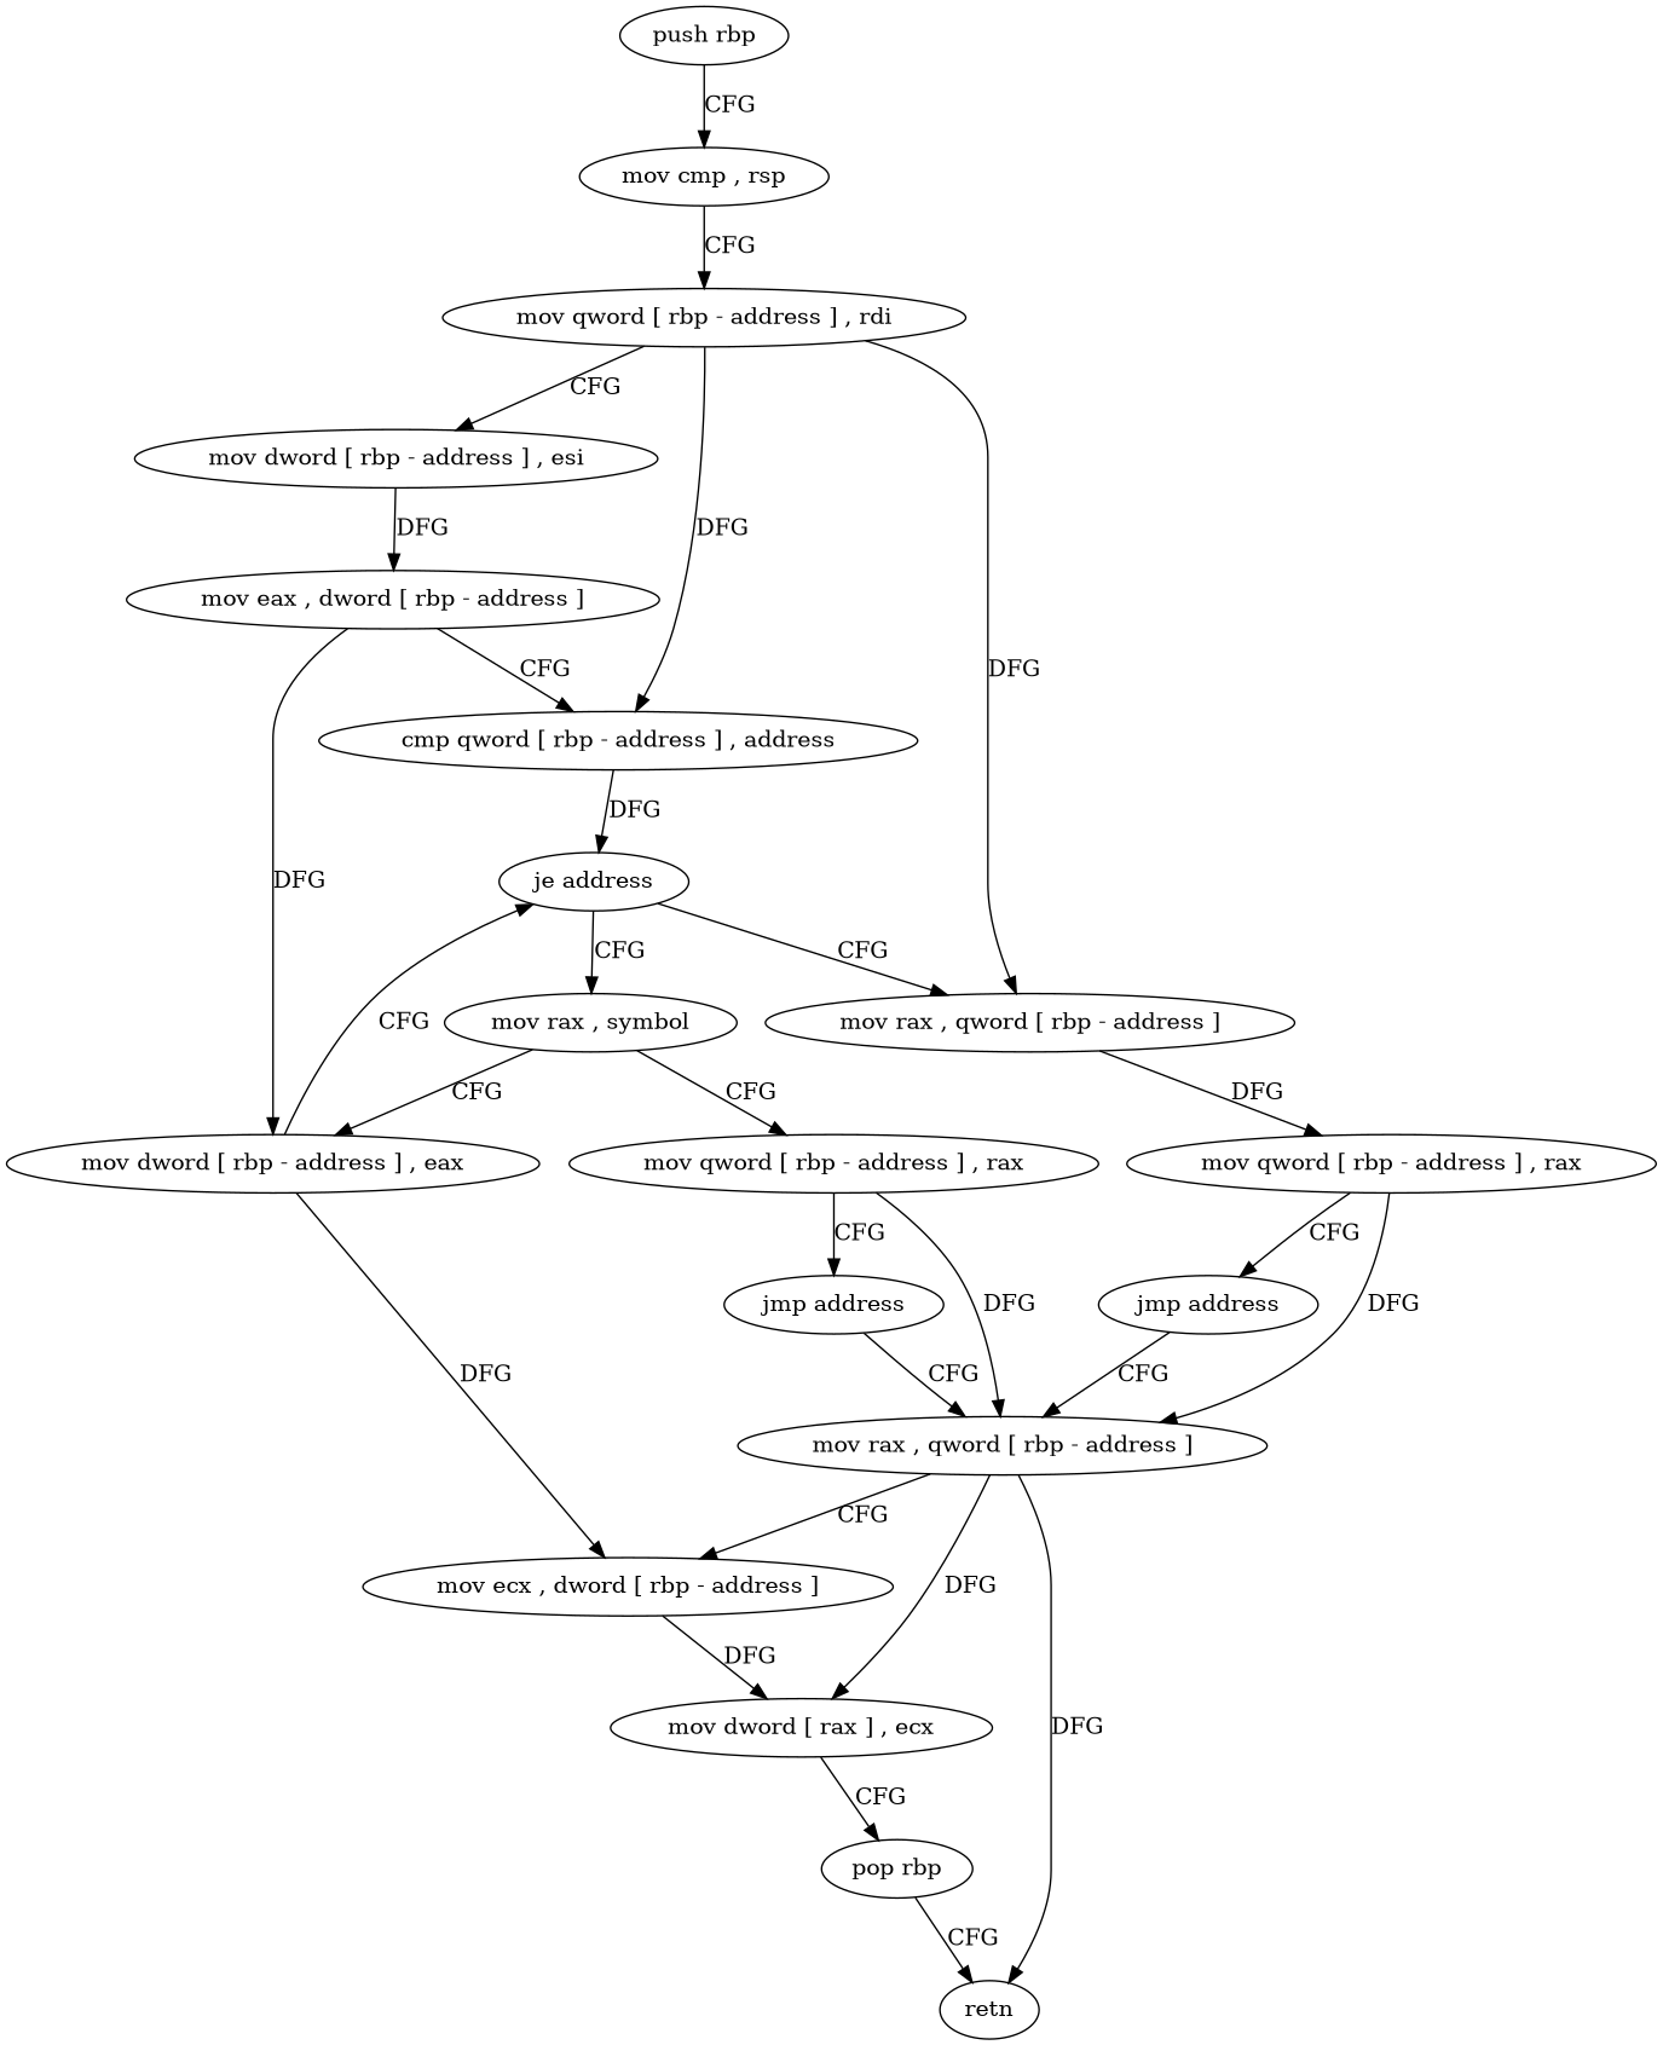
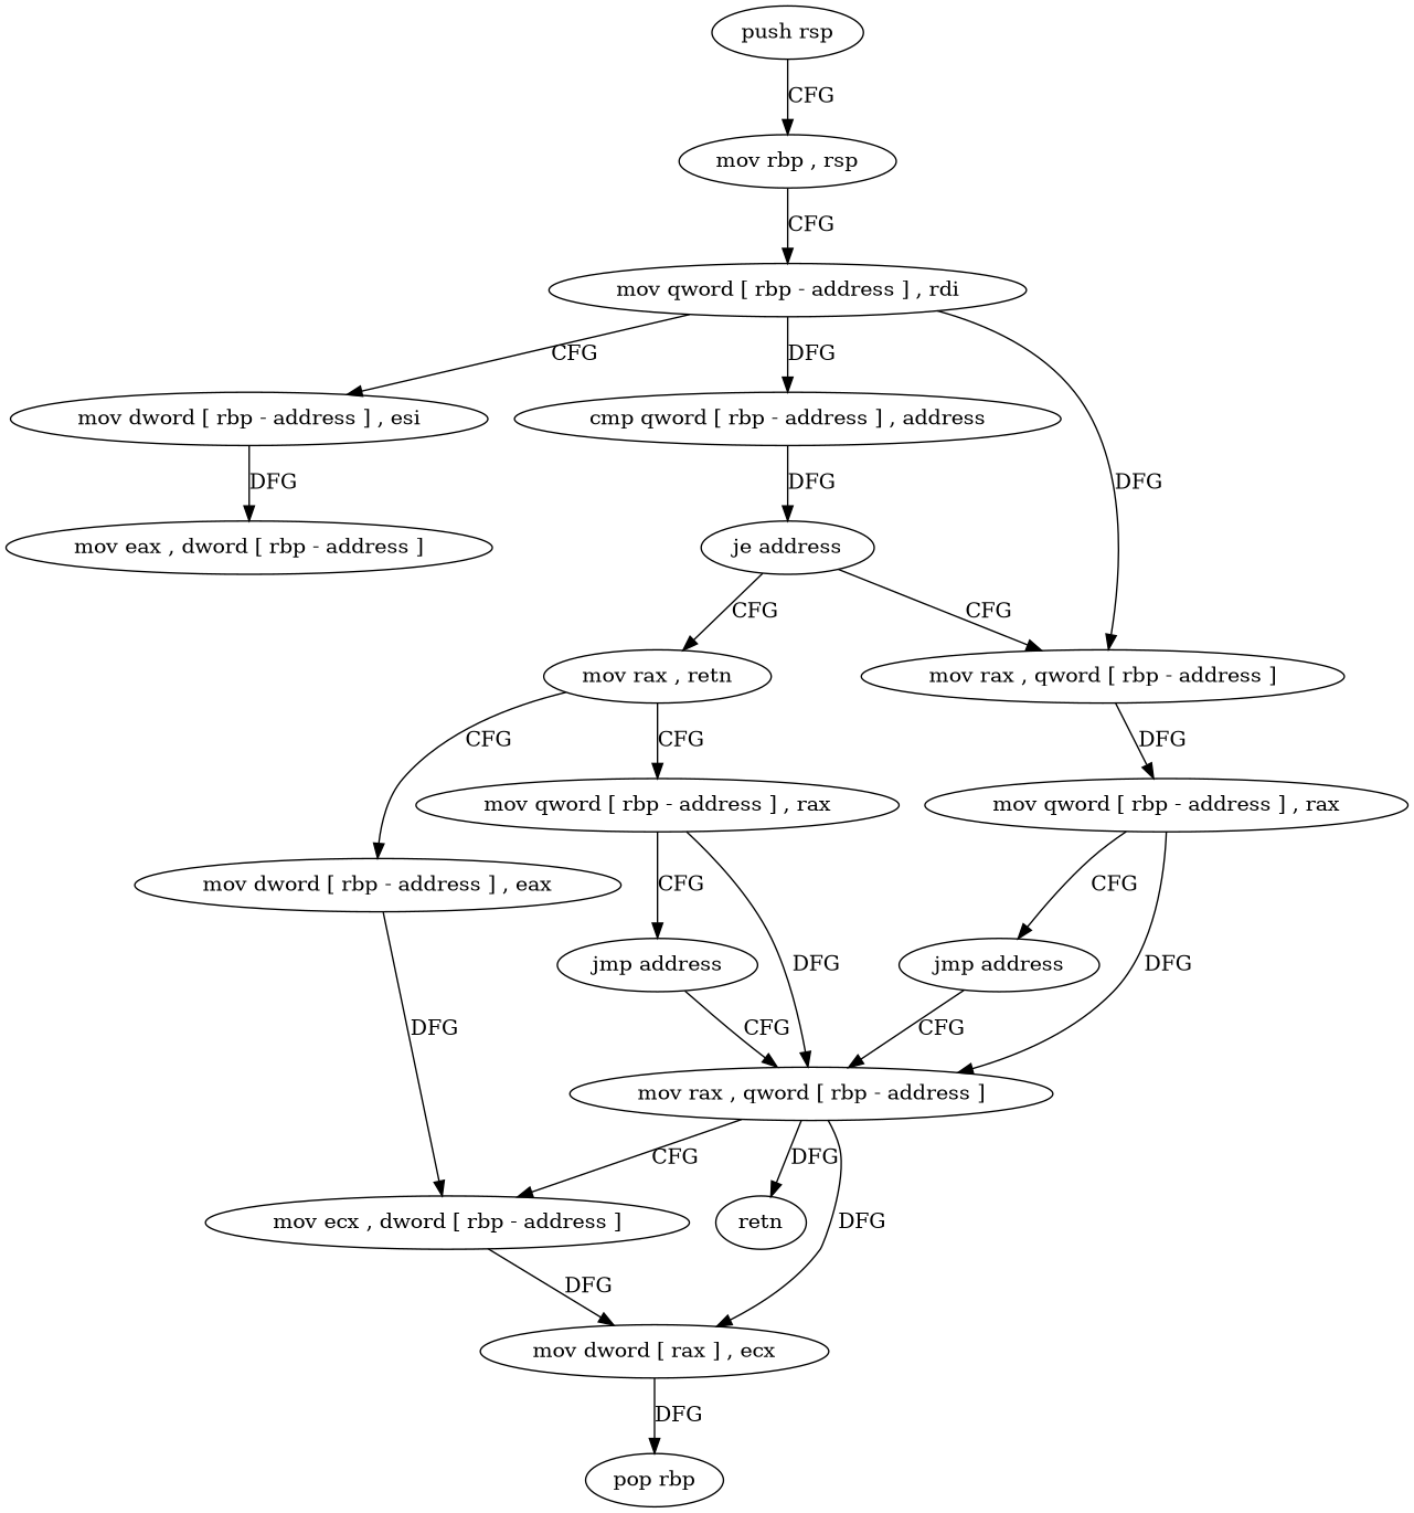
  digraph {
-   n1 [label="push rbp"]
-   n2 [label="mov cmp , rsp"]
+   n1 [label="push rsp"]
+   n2 [label="mov rbp , rsp"]
    n3 [label="mov qword [ rbp - address ] , rdi"]
    n4 [label="mov dword [ rbp - address ] , esi"]
    n5 [label="cmp qword [ rbp - address ] , address"]
    n6 [label="mov rax , qword [ rbp - address ]"]
    n7 [label="mov eax , dword [ rbp - address ]"]
    n8 [label="je address"]
    n9 [label="mov qword [ rbp - address ] , rax"]
    n10 [label="mov dword [ rbp - address ] , eax"]
    n11 [label="mov ecx , dword [ rbp - address ]"]
-   n12 [label="mov rax , symbol"]
+   n12 [label="mov rax , retn"]
    n13 [label="mov dword [ rax ] , ecx"]
    n14 [label="mov qword [ rbp - address ] , rax"]
    n15 [label="jmp address"]
    n16 [label="mov rax , qword [ rbp - address ]"]
    n17 [label="jmp address"]
    n18 [label=retn]
    n19 [label="pop rbp"]
    n1 -> n2 [label=CFG]
    n2 -> n3 [label=CFG]
    n3 -> n4 [label=CFG]
    n3 -> n5 [label=DFG]
    n3 -> n6 [label=DFG]
    n4 -> n7 [label=DFG]
    n5 -> n8 [label=DFG]
    n6 -> n9 [label=DFG]
-   n7 -> n5 [label=CFG]
-   n7 -> n10 [label=DFG]
    n8 -> n6 [label=CFG]
    n8 -> n12 [label=CFG]
    n9 -> n16 [label=DFG]
    n9 -> n17 [label=CFG]
-   n10 -> n8 [label=CFG]
    n10 -> n11 [label=DFG]
    n11 -> n13 [label=DFG]
    n12 -> n10 [label=CFG]
    n12 -> n14 [label=CFG]
-   n13 -> n19 [label=CFG]
+   n13 -> n19 [label=DFG]
    n14 -> n15 [label=CFG]
    n14 -> n16 [label=DFG]
    n15 -> n16 [label=CFG]
    n16 -> n11 [label=CFG]
    n16 -> n13 [label=DFG]
    n16 -> n18 [label=DFG]
    n17 -> n16 [label=CFG]
-   n19 -> n18 [label=CFG]
  }
